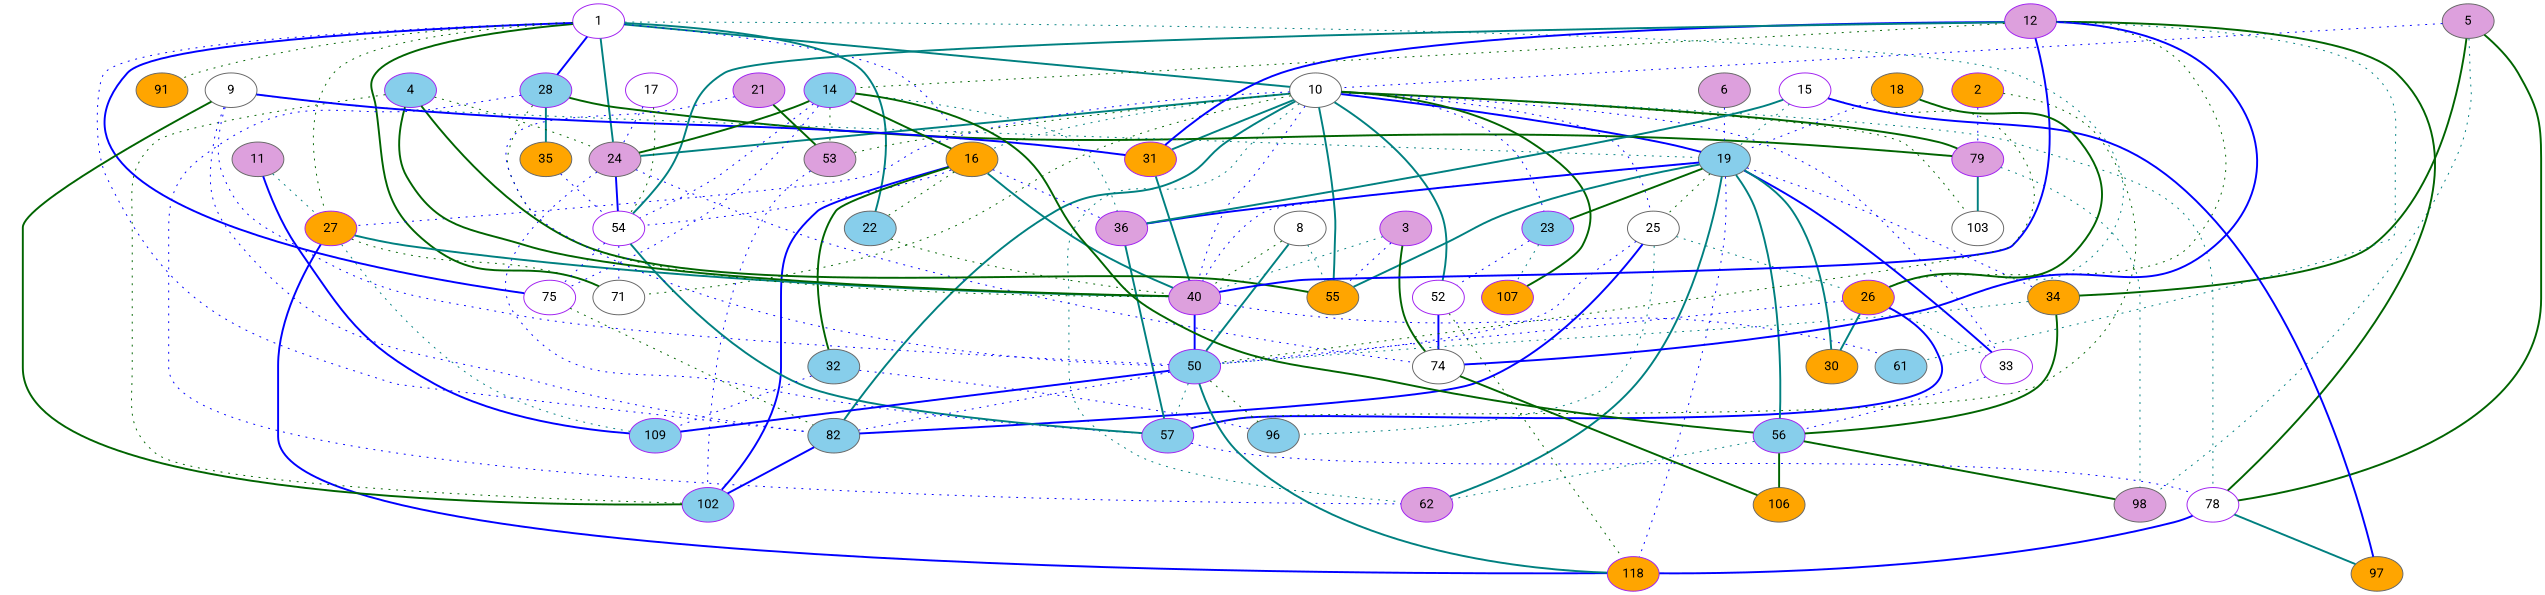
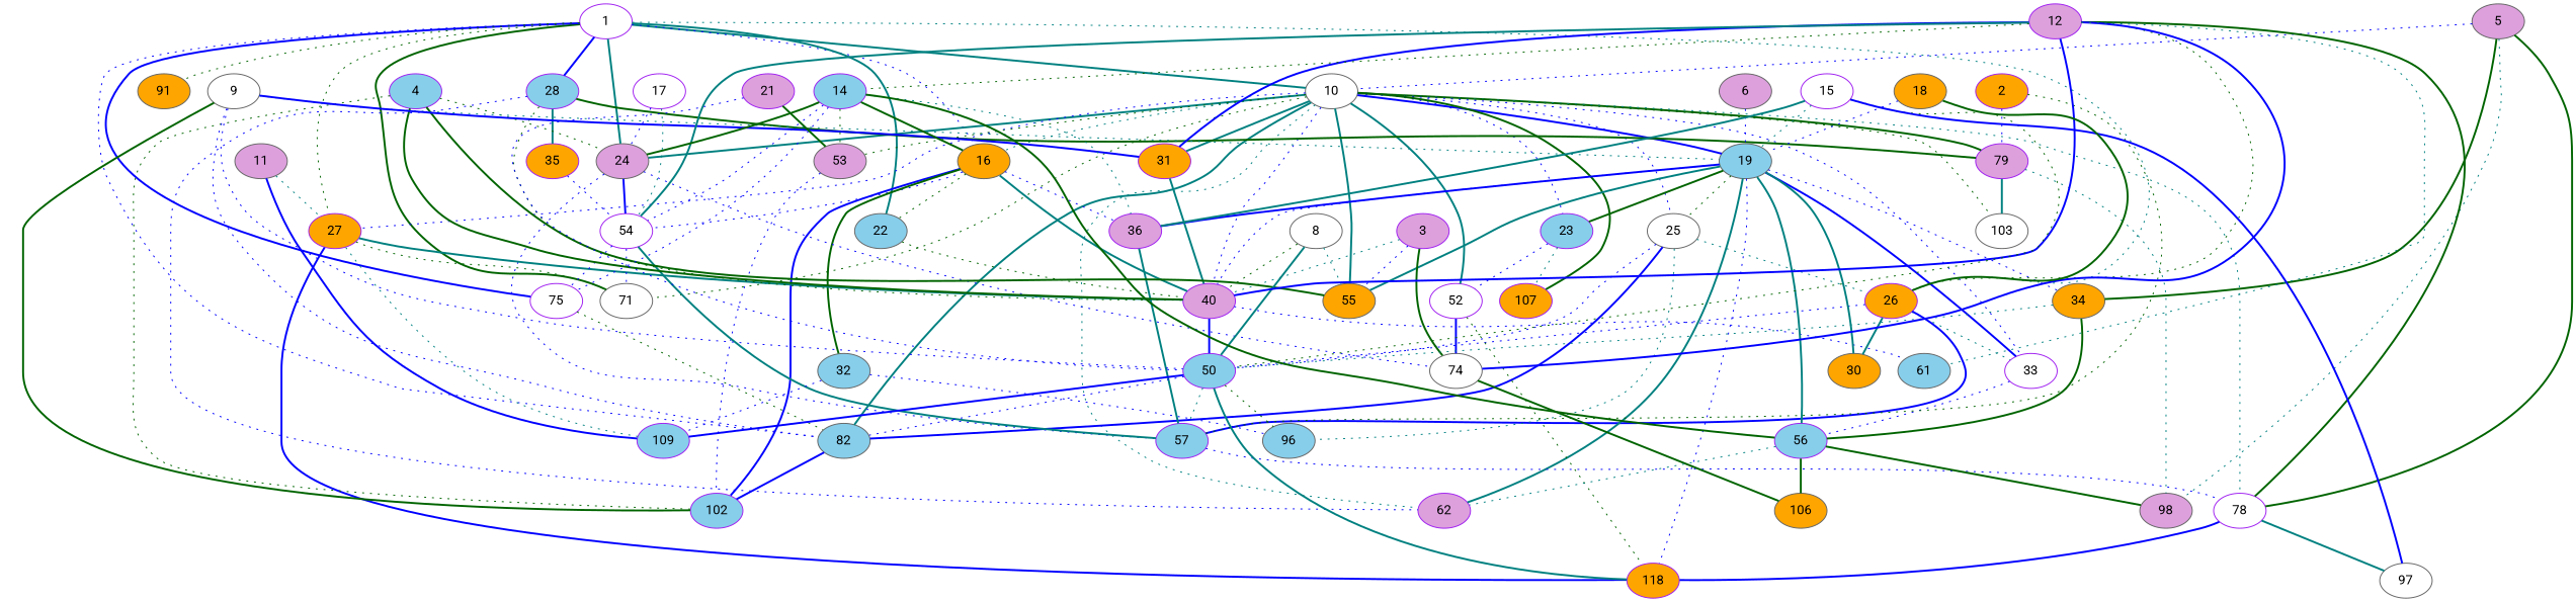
  graph {
    fontname=Roboto
    node [color=purple fillcolor=white fontname=Roboto style=filled]
    edge [color=blue fontname=Roboto style=dotted]
    1 [super="+7+45"]
    10 [color=gray40 super="+42+41+39"]
    16 [color=gray40 fillcolor=orange super="+86+63"]
    22 [color=gray40 fillcolor=skyblue super="+29+46"]
    24 [color=gray40 fillcolor=plum super="+64"]
    26 [fillcolor=orange super="+112+101"]
    27 [fillcolor=orange super="+58"]
    28 [fillcolor=skyblue super="+60"]
    71 [color=gray40]
    75
    82 [color=gray40 fillcolor=skyblue super="+104"]
    91 [color=gray40 fillcolor=orange]
    79 [fillcolor=plum super="+113"]
    40 [fillcolor=plum super="+73+85"]
    55 [color=gray40 fillcolor=orange super="+59"]
    78 [super="+105"]
    19 [color=gray40 fillcolor=skyblue super="+69+95+20"]
    31 [fillcolor=orange super="+88"]
    23 [fillcolor=skyblue]
    25 [color=gray40 super="+49+43"]
    33 [super="+51"]
    52
    53 [color=gray40 fillcolor=plum]
    62 [fillcolor=plum super="+67"]
    103 [color=gray40]
    107 [fillcolor=orange]
    102 [fillcolor=skyblue]
    54 [super="+72+94"]
    36 [fillcolor=plum super="+117"]
    32 [color=gray40 fillcolor=skyblue super="+76"]
    57 [fillcolor=skyblue super="+65"]
    74 [color=gray40 super="+115"]
    50 [fillcolor=skyblue super="+66+81"]
    30 [color=gray40 fillcolor=orange]
    109 [fillcolor=skyblue]
    118 [fillcolor=orange]
-   35 [color=gray40 fillcolor=orange]
+   35 [fillcolor=orange]
    2 [fillcolor=orange]
    98 [color=gray40 fillcolor=plum]
    61 [color=gray40 fillcolor=skyblue]
    3 [fillcolor=plum]
    106 [color=gray40 fillcolor=orange]
    4 [fillcolor=skyblue super="+83"]
    5 [color=gray40 fillcolor=plum super="+44"]
    34 [color=gray40 fillcolor=orange]
    56 [fillcolor=skyblue super="+80+68+110"]
-   97 [color=gray40 fillcolor=orange]
+   97 [color=gray40]
    6 [color=gray40 fillcolor=plum]
    8 [color=gray40]
    96 [color=gray40 fillcolor=skyblue]
    9 [color=gray40 super="+108"]
    11 [color=gray40 fillcolor=plum]
    12 [fillcolor=plum super="+13"]
    14 [fillcolor=skyblue super="+84+100"]
    15
    17
    18 [color=gray40 fillcolor=orange]
    21 [fillcolor=plum]
    1 -- 10 [color=teal style=bold]
    1 -- 16
    1 -- 22 [color=teal style=bold weight=2]
    1 -- 24 [color=teal style=bold weight=2]
    1 -- 26 [color=teal]
    1 -- 27 [color=darkgreen]
    1 -- 28 [style=bold]
    1 -- 71 [color=darkgreen style=bold]
    1 -- 75 [style=bold]
    1 -- 82
    1 -- 91 [color=darkgreen]
    10 -- 16 [color=teal weight=3]
    10 -- 24 [color=teal style=bold]
    10 -- 27
    10 -- 71 [color=darkgreen]
    10 -- 82 [color=teal style=bold]
    10 -- 79 [color=darkgreen style=bold]
    10 -- 40
    10 -- 55 [color=teal style=bold]
    10 -- 78 [color=teal weight=2]
    10 -- 19 [style=bold]
    10 -- 31 [color=teal style=bold]
    10 -- 23
    10 -- 25
    10 -- 33
    10 -- 52 [color=teal style=bold]
    10 -- 53 [color=darkgreen]
    10 -- 62 [color=teal]
    10 -- 103 [color=darkgreen]
    10 -- 107 [color=darkgreen style=bold]
    16 -- 22 [color=darkgreen]
    16 -- 40 [color=teal style=bold]
    16 -- 102 [style=bold]
    16 -- 54
    16 -- 36
    16 -- 32 [color=darkgreen style=bold]
    22 -- 40 [color=darkgreen weight=3]
    24 -- 54 [style=bold]
    24 -- 57
    24 -- 74
    26 -- 33 [color=teal]
    26 -- 57 [style=bold]
    26 -- 50
    26 -- 30 [color=teal style=bold]
    27 -- 71 [color=darkgreen]
    27 -- 40 [color=teal style=bold]
    27 -- 109 [color=teal]
    27 -- 118 [style=bold]
    28 -- 79 [color=darkgreen style=bold weight=2]
    28 -- 40 [color=darkgreen]
    28 -- 62
    28 -- 35 [color=teal style=bold]
    75 -- 82 [color=darkgreen]
    82 -- 102 [style=bold]
    79 -- 103 [color=teal style=bold]
    79 -- 98 [color=teal]
    40 -- 50 [style=bold]
    40 -- 61
    78 -- 118 [style=bold]
    78 -- 97 [color=teal style=bold]
    19 -- 40 [weight=3]
    19 -- 55 [color=teal style=bold]
    19 -- 23 [color=darkgreen style=bold]
    19 -- 25 [color=darkgreen]
    19 -- 33 [style=bold]
    19 -- 62 [color=teal style=bold]
    19 -- 36 [style=bold]
    19 -- 30 [color=teal style=bold]
    19 -- 118
    19 -- 34
    19 -- 56 [color=teal style=bold weight=4]
    31 -- 40 [color=teal style=bold]
    23 -- 52
    23 -- 107 [color=teal]
    25 -- 26 [color=teal]
    25 -- 82 [style=bold]
    25 -- 50
    25 -- 96 [color=teal]
    33 -- 56
    52 -- 74 [style=bold]
    52 -- 118 [color=darkgreen]
    53 -- 102
    54 -- 71
    54 -- 75
    54 -- 57 [color=teal style=bold]
    36 -- 57 [color=teal style=bold]
    32 -- 109
    32 -- 96
    57 -- 78
    74 -- 106 [color=darkgreen style=bold]
    50 -- 82
    50 -- 57 [color=teal]
    50 -- 109 [style=bold weight=2]
    50 -- 118 [color=teal style=bold]
    50 -- 96 [color=darkgreen]
    35 -- 54
    2 -- 79
    2 -- 57 [color=darkgreen]
    3 -- 40 [color=teal]
    3 -- 55
    3 -- 74 [color=darkgreen style=bold]
    4 -- 24 [color=darkgreen]
    4 -- 40 [color=darkgreen style=bold]
    4 -- 55 [color=darkgreen style=bold]
    4 -- 102 [color=darkgreen]
    5 -- 10
    5 -- 78 [color=darkgreen style=bold]
    5 -- 98 [color=teal]
    5 -- 34 [color=darkgreen style=bold]
    34 -- 50 [color=teal]
    34 -- 56 [color=darkgreen style=bold]
    56 -- 62 [color=teal]
    56 -- 98 [color=darkgreen style=bold]
    56 -- 106 [color=darkgreen style=bold]
    6 -- 19 [weight=2]
    8 -- 40 [color=darkgreen]
    8 -- 55 [color=teal]
    8 -- 50 [color=teal style=bold]
    9 -- 82
    9 -- 19 [color=teal]
    9 -- 31 [style=bold]
    9 -- 102 [color=darkgreen style=bold]
    9 -- 50
    11 -- 27 [color=teal]
    11 -- 109 [style=bold]
    12 -- 26 [color=darkgreen]
    12 -- 40 [style=bold]
    12 -- 78 [color=darkgreen style=bold]
    12 -- 31 [style=bold weight=2]
    12 -- 54 [color=teal style=bold]
    12 -- 74 [style=bold]
    12 -- 61 [color=teal]
    12 -- 14 [color=darkgreen]
    14 -- 16 [color=darkgreen style=bold]
    14 -- 24 [color=darkgreen style=bold]
    14 -- 75
    14 -- 53 [color=darkgreen]
    14 -- 54
    14 -- 36 [color=teal]
    14 -- 56 [color=darkgreen style=bold weight=2]
    15 -- 19 [color=teal]
    15 -- 36 [color=teal style=bold]
    15 -- 50 [color=darkgreen]
    15 -- 97 [style=bold]
    17 -- 24
-   17 -- 54 [color=darkgreen]
+   17 -- 54 [color=teal]
    18 -- 26 [color=darkgreen style=bold]
    18 -- 19
    21 -- 53 [color=darkgreen style=bold]
    21 -- 50
  }
